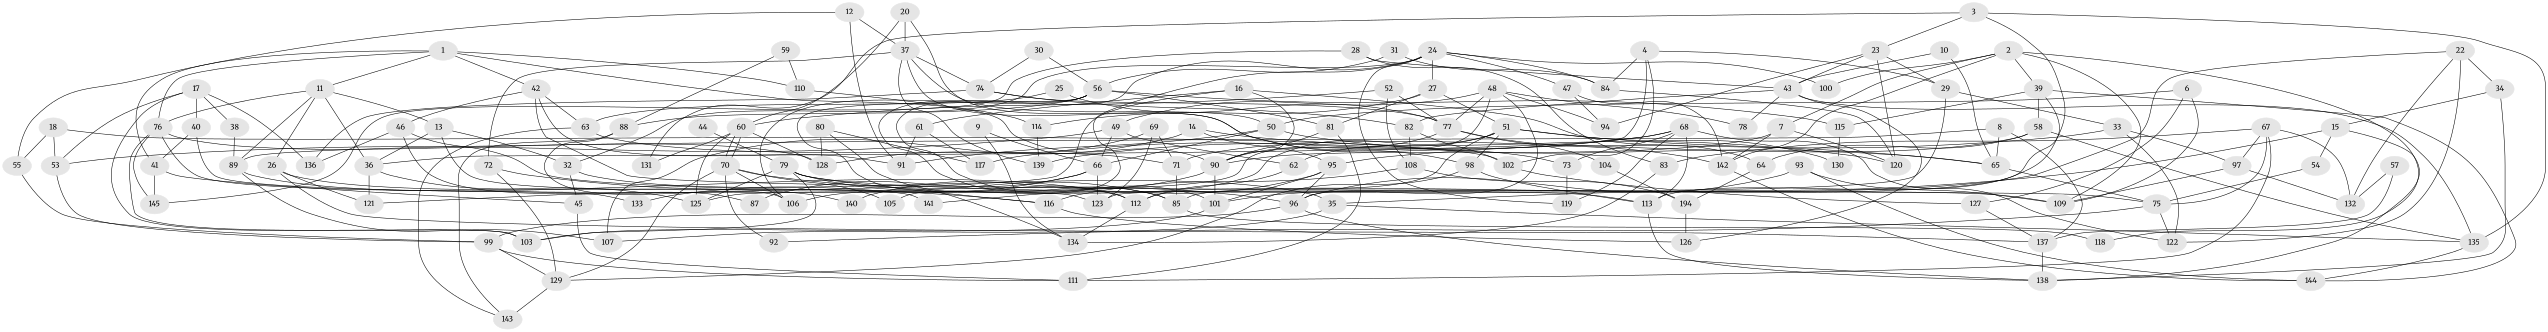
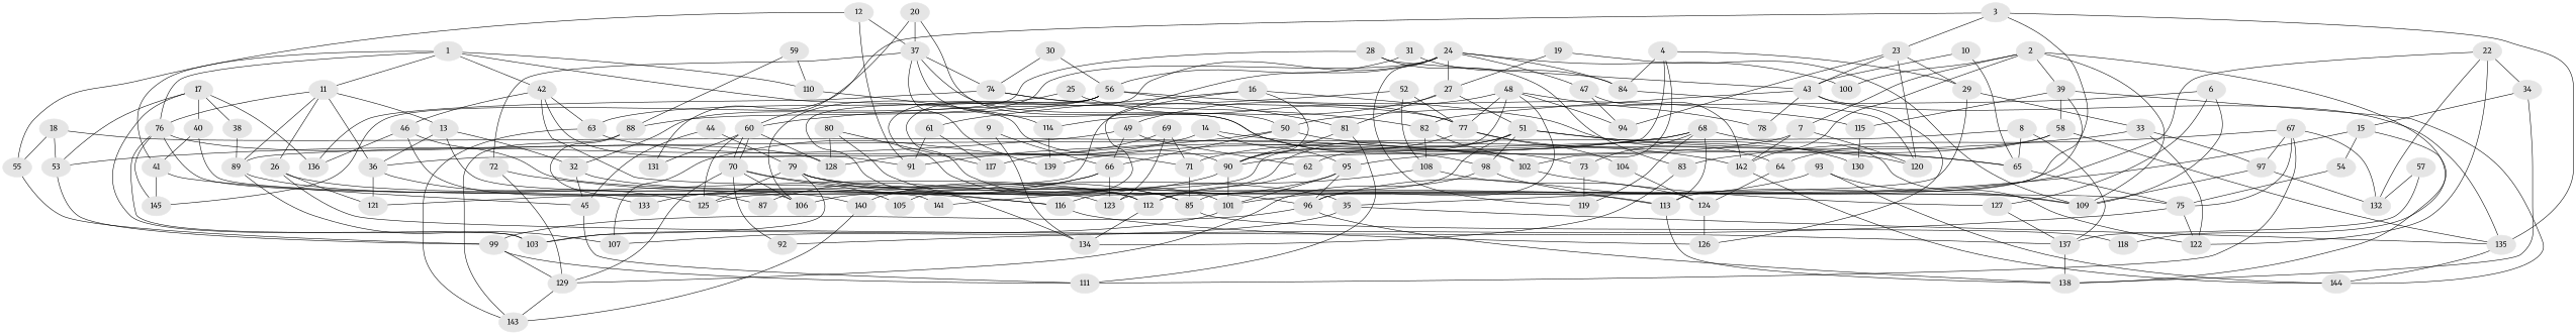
  graph {
    fontname=Merriweather
    node [color=gray90 fontname=Merriweather style=filled]
    edge [fontname=Merriweather]
    1
    11
    41
    42
    76
    90
    110
    36
    89
    13
    26
    145
    45
    91
    63
    46
    75
    103
    128
    133
    101
    140
    114
    2
    7
    39
    100
    109
    118
    142
    120
    58
    113
    115
    144
    3
    23
    85
    131
    135
    29
    43
    94
    4
    84
    102
    33
    123
    121
    125
    127
    78
    82
    126
-   124 [label=194]
+   124
    6
    50
    65
    66
    137
    8
    107
    112
    138
    9
    134
    87
    10
    32
    141
    12
    37
    55
    74
    72
    73
    139
    99
    35
    14
    95
    96
    15
    54
    16
    61
    64
    117
    17
    38
    40
    53
    136
    18
+   19
    27
    51
    81
    20
    60
    98
    70
    129
    31
    56
    62
    106
    130
    22
    34
    122
    132
    24
    47
    105
    119
    25
    77
    71
    143
    104
    111
    28
    83
    97
    30
    88
    116
    92
    108
    44
    79
    48
    49
    52
    57
    59
    67
    68
    69
    80
    93
    1 -- 11
    1 -- 41
    1 -- 42
    1 -- 76
    1 -- 90
    1 -- 110
    11 -- 76
    11 -- 36
    11 -- 89
    11 -- 13
    11 -- 26
    41 -- 145
    41 -- 45
    42 -- 91
    42 -- 63
    42 -- 46
    42 -- 75
    76 -- 145
    76 -- 103
    76 -- 128
    76 -- 133
    90 -- 101
    90 -- 140
    110 -- 114
    36 -- 121
    36 -- 125
    89 -- 107
    89 -- 112
    13 -- 36
    13 -- 32
    13 -- 141
    26 -- 140
    26 -- 121
    26 -- 137
    45 -- 111
    63 -- 71
    63 -- 143
    46 -- 113
    46 -- 87
    46 -- 136
    75 -- 122
    75 -- 92
    101 -- 103
+   140 -- 143
    114 -- 139
    2 -- 7
    2 -- 39
    2 -- 100
    2 -- 109
    2 -- 118
    2 -- 142
    7 -- 90
    7 -- 142
    7 -- 120
    39 -- 58
    39 -- 113
    39 -- 115
    39 -- 144
    142 -- 144
    58 -- 135
    58 -- 64
    58 -- 71
    113 -- 138
    115 -- 130
    3 -- 23
    3 -- 85
    3 -- 131
    3 -- 135
    23 -- 120
    23 -- 29
    23 -- 43
    23 -- 94
    85 -- 118
    135 -- 144
    29 -- 33
    29 -- 123
    43 -- 135
    43 -- 78
    43 -- 82
    43 -- 126
    4 -- 36
    4 -- 29
    4 -- 84
    4 -- 102
    84 -- 120
    102 -- 127
    33 -- 95
    33 -- 122
    33 -- 97
    127 -- 137
    82 -- 102
    82 -- 108
    124 -- 126
    6 -- 109
    6 -- 127
    6 -- 50
    50 -- 91
    50 -- 65
    50 -- 66
    65 -- 75
    66 -- 133
    66 -- 123
    66 -- 87
    137 -- 138
    8 -- 89
    8 -- 65
    8 -- 137
    112 -- 134
    9 -- 66
    9 -- 134
    10 -- 43
    10 -- 65
    32 -- 45
    32 -- 35
    12 -- 91
    12 -- 37
    12 -- 55
    37 -- 50
    37 -- 74
    37 -- 72
    37 -- 73
    37 -- 139
    55 -- 99
    74 -- 82
    74 -- 136
    74 -- 77
    72 -- 129
    72 -- 116
    73 -- 119
    99 -- 129
    99 -- 111
    35 -- 135
    35 -- 107
    14 -- 120
    14 -- 107
    14 -- 95
    95 -- 101
    95 -- 141
    95 -- 96
    96 -- 138
    96 -- 99
    15 -- 138
    15 -- 35
    15 -- 54
    54 -- 75
    16 -- 90
    16 -- 121
    16 -- 61
    16 -- 64
    61 -- 91
    61 -- 117
    64 -- 124
    17 -- 103
    17 -- 38
    17 -- 40
    17 -- 53
    17 -- 136
    38 -- 89
    40 -- 41
    40 -- 123
    53 -- 99
    18 -- 102
    18 -- 55
    18 -- 53
+   19 -- 109
+   19 -- 27
    27 -- 114
    27 -- 51
    27 -- 81
    51 -- 65
    51 -- 112
    51 -- 98
    51 -- 62
    51 -- 106
    51 -- 130
    81 -- 90
    81 -- 111
    20 -- 37
    20 -- 60
    20 -- 98
    60 -- 128
    60 -- 131
    60 -- 125
    60 -- 70
    60 -- 70
    98 -- 113
    98 -- 129
    70 -- 96
    70 -- 129
    70 -- 106
    70 -- 105
    70 -- 92
    129 -- 143
    31 -- 84
    31 -- 56
    56 -- 115
    56 -- 85
    56 -- 134
    56 -- 81
    56 -- 106
    56 -- 88
    62 -- 112
    22 -- 101
    22 -- 34
    22 -- 122
    22 -- 132
    34 -- 138
    34 -- 15
    24 -- 101
    24 -- 100
    24 -- 84
    24 -- 32
    24 -- 27
    24 -- 47
    24 -- 105
    24 -- 119
    47 -- 142
    47 -- 94
    25 -- 63
    25 -- 77
    77 -- 90
    77 -- 142
    77 -- 104
    71 -- 85
    104 -- 124
    28 -- 145
    28 -- 43
    28 -- 83
    83 -- 134
    97 -- 109
    97 -- 132
    30 -- 74
    30 -- 56
    88 -- 106
    88 -- 143
    116 -- 126
    108 -- 124
    108 -- 116
+   44 -- 45
    44 -- 79
    79 -- 103
    79 -- 109
    79 -- 85
    79 -- 125
    79 -- 116
    48 -- 94
    48 -- 125
    48 -- 78
    48 -- 96
    48 -- 77
    48 -- 49
    49 -- 66
    49 -- 53
    49 -- 62
    52 -- 60
    52 -- 77
    52 -- 108
    57 -- 137
    57 -- 132
    59 -- 110
    59 -- 88
    67 -- 75
    67 -- 132
    67 -- 111
    67 -- 83
    67 -- 97
    68 -- 113
    68 -- 73
    68 -- 139
    68 -- 117
    68 -- 122
    68 -- 119
    69 -- 128
    69 -- 123
    69 -- 71
    80 -- 128
    80 -- 112
    80 -- 117
    93 -- 109
    93 -- 144
    93 -- 96
  }
